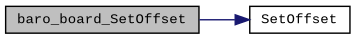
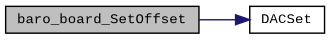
  digraph {
    rankdir=LR
    fontname="Liberation Mono"
    node [color=black fontname="Liberation Mono" fontsize=10 shape=record style=filled]
    n1 [fillcolor=grey75 fontcolor=black height=0.2 label=baro_board_SetOffset width=0.4]
-   n2 [fillcolor=white height=0.2 label=SetOffset width=0.4]
+   n2 [fillcolor=white height=0.2 label=DACSet width=0.4]
    n1 -> n2 [color=midnightblue fontname="Liberation Mono" fontsize=10 labelfontname=FreeSans labelfontsize=10 style=solid]
  }
